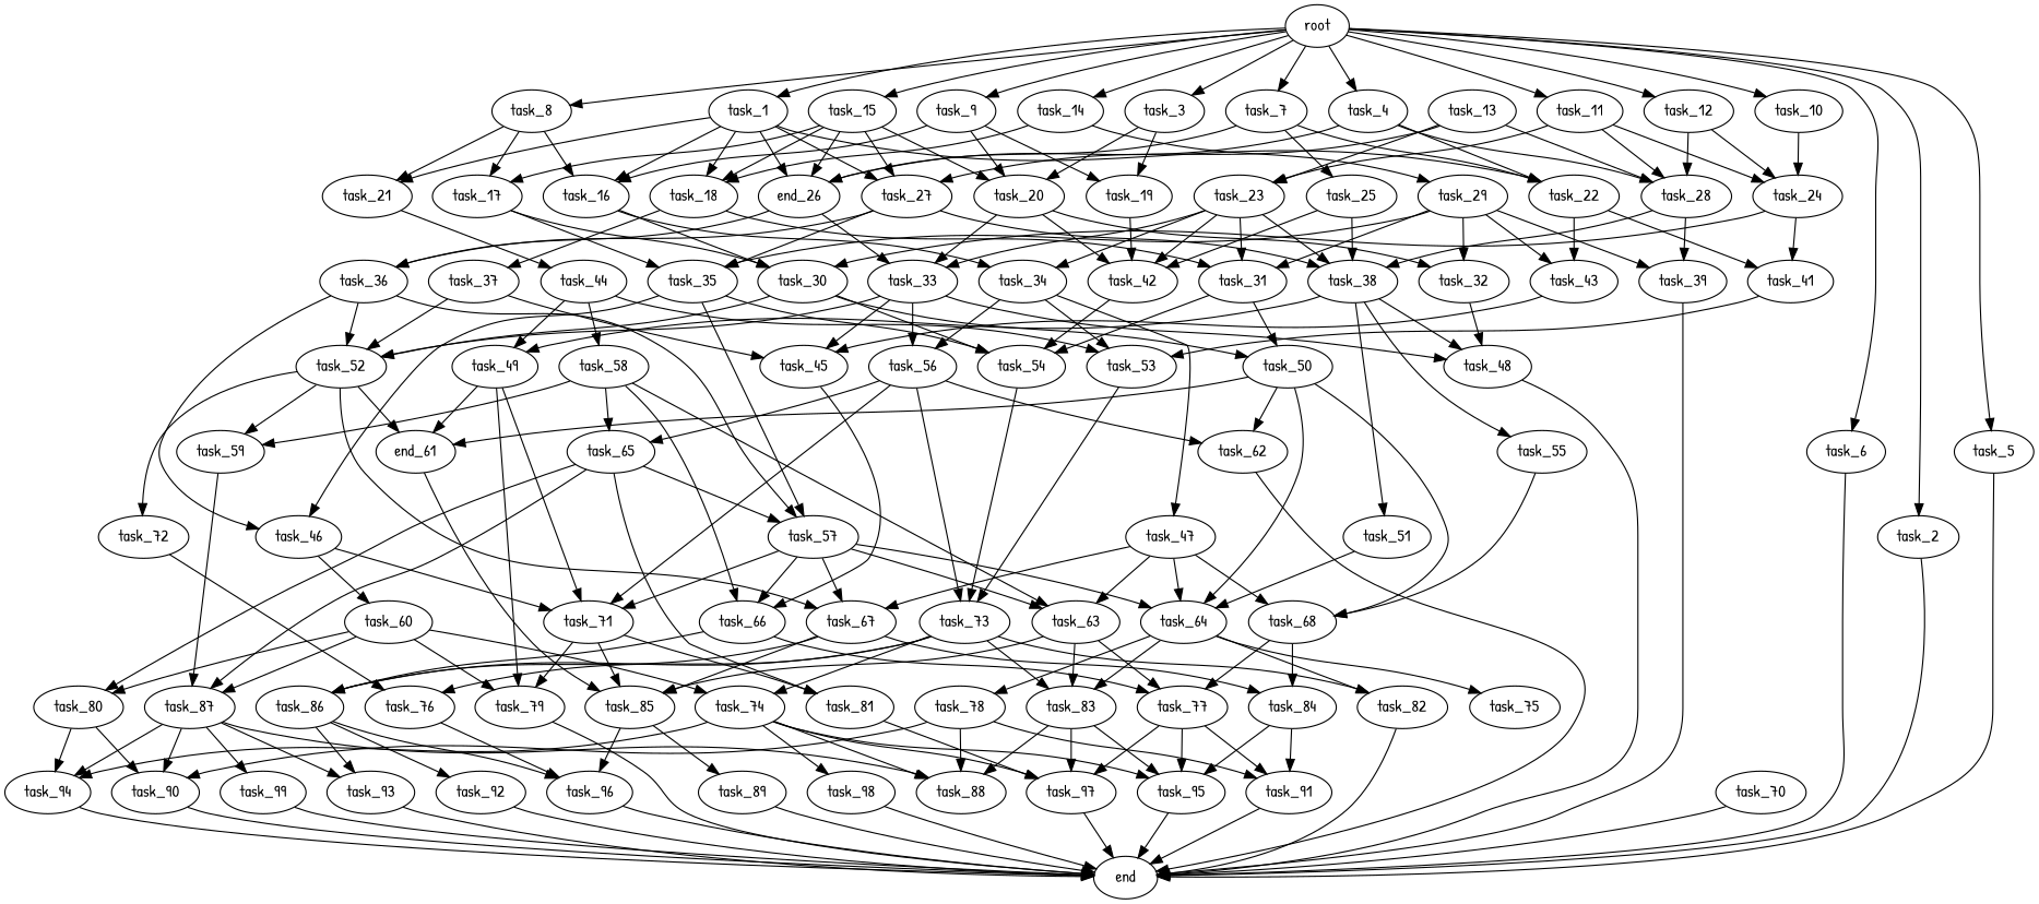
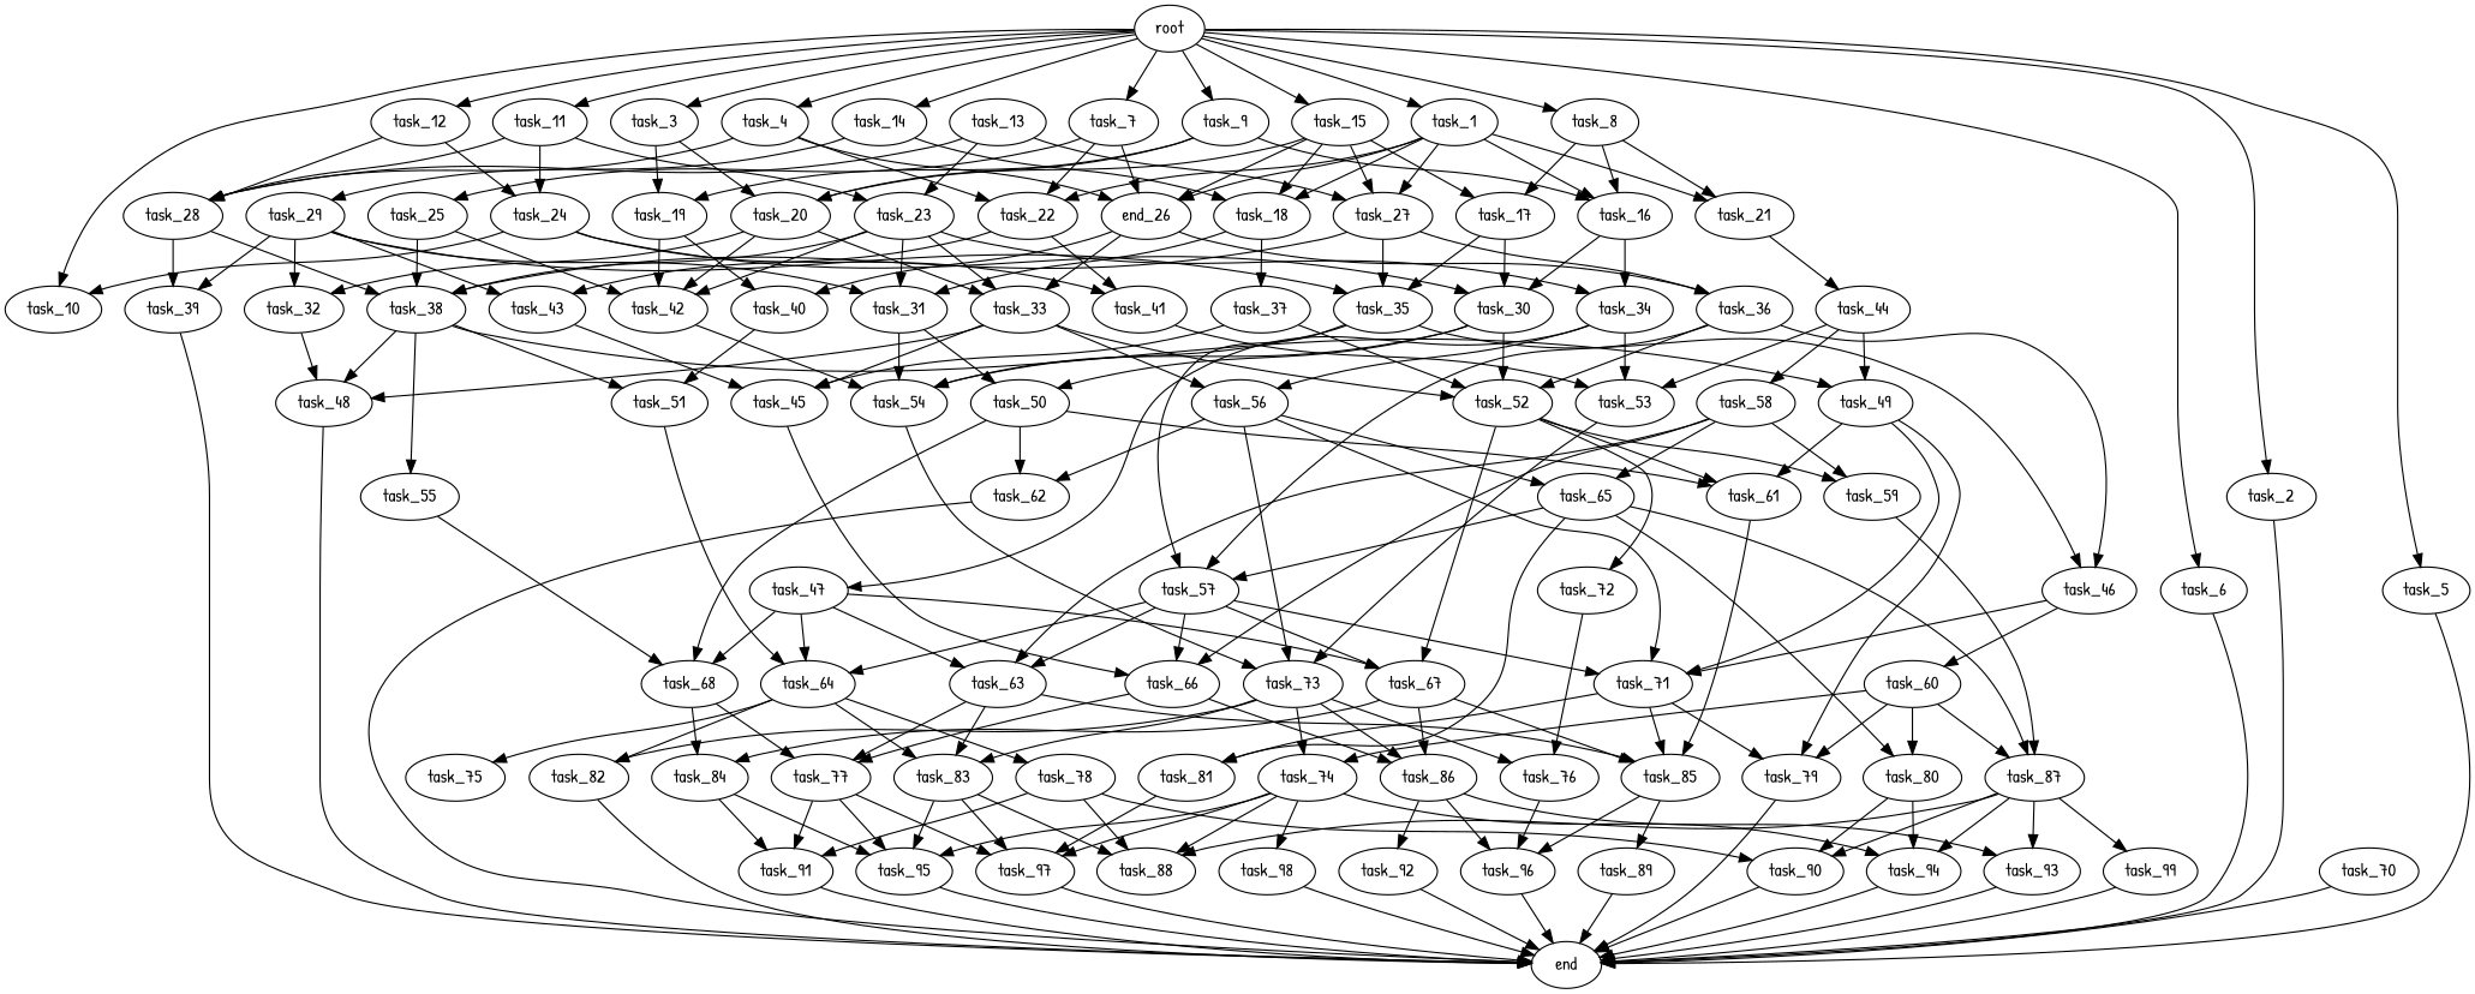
  digraph {
    fontname="Patrick Hand"
    node [fontname="Patrick Hand"]
    edge [fontname="Patrick Hand"]
    task_66
    task_77
    task_86
    task_91
    task_95
    task_97
    task_93
    task_92
    task_96
    task_71
    task_79
    task_81
    task_85
    end
    task_89
    task_27
    task_38
    task_36
    task_35
    task_49
    task_48
    task_55
    task_51
    task_57
    task_52
    task_46
    task_54
    task_34
    task_47
    task_56
    task_53
    task_63
    task_64
    task_67
    task_68
    task_65
    task_73
    task_62
    task_80
    task_90
    task_94
    task_83
    task_88
    task_87
    task_99
    n46 [label=end_26]
+   task_40
    task_33
    task_45
    task_25
    task_42
    task_44
    task_58
    task_59
-   task_61 [label=end_61]
+   task_61
    task_19
    task_82
    task_78
    task_75
    task_84
    task_29
    task_32
    task_43
    task_39
    task_31
    task_50
    task_20
    task_76
    task_74
    task_15
    task_18
    task_17
    task_37
    task_30
    task_16
    task_98
    task_10
    task_24
    task_41
    task_72
    task_23
    task_28
    task_4
    task_22
    task_9
    task_14
    task_12
    task_60
    task_70
    task_11
    task_6
    root
    task_1
    task_2
    task_5
    task_7
    task_3
    task_8
    task_21
    task_13
    task_66 -> task_77
    task_66 -> task_86
    task_77 -> task_91
    task_77 -> task_95
    task_77 -> task_97
    task_86 -> task_93
    task_86 -> task_92
    task_86 -> task_96
    task_91 -> end
    task_95 -> end
    task_97 -> end
    task_93 -> end
    task_92 -> end
    task_96 -> end
    task_71 -> task_79
    task_71 -> task_81
    task_71 -> task_85
    task_79 -> end
    task_81 -> task_97
    task_85 -> task_96
    task_85 -> task_89
    task_89 -> end
    task_27 -> task_38
    task_27 -> task_36
    task_27 -> task_35
    task_38 -> task_49
    task_38 -> task_48
    task_38 -> task_55
    task_38 -> task_51
    task_36 -> task_57
    task_36 -> task_52
    task_36 -> task_46
    task_35 -> task_57
    task_35 -> task_46
    task_35 -> task_54
    task_49 -> task_71
    task_49 -> task_79
    task_49 -> task_61
    task_48 -> end
    task_55 -> task_68
    task_51 -> task_64
    task_57 -> task_66
    task_57 -> task_71
    task_57 -> task_63
    task_57 -> task_64
    task_57 -> task_67
    task_52 -> task_67
    task_52 -> task_59
    task_52 -> task_61
    task_52 -> task_72
    task_46 -> task_71
    task_46 -> task_60
    task_54 -> task_73
    task_34 -> task_47
    task_34 -> task_56
    task_34 -> task_53
    task_47 -> task_63
    task_47 -> task_64
    task_47 -> task_67
    task_47 -> task_68
    task_56 -> task_71
    task_56 -> task_65
    task_56 -> task_73
    task_56 -> task_62
    task_53 -> task_73
    task_63 -> task_77
    task_63 -> task_85
    task_63 -> task_83
    task_64 -> task_83
    task_64 -> task_82
    task_64 -> task_78
    task_64 -> task_75
    task_67 -> task_86
    task_67 -> task_85
    task_67 -> task_84
    task_68 -> task_77
    task_68 -> task_84
    task_65 -> task_81
    task_65 -> task_57
    task_65 -> task_80
    task_65 -> task_87
    task_73 -> task_86
    task_73 -> task_83
    task_73 -> task_82
    task_73 -> task_76
    task_73 -> task_74
    task_62 -> end
    task_80 -> task_90
    task_80 -> task_94
    task_90 -> end
    task_94 -> end
    task_83 -> task_95
    task_83 -> task_97
    task_83 -> task_88
    task_87 -> task_93
    task_87 -> task_90
    task_87 -> task_94
    task_87 -> task_88
    task_87 -> task_99
    task_99 -> end
    n46 -> task_36
+   n46 -> task_40
    n46 -> task_33
+   task_40 -> task_51
    task_33 -> task_48
    task_33 -> task_52
    task_33 -> task_56
    task_33 -> task_45
    task_45 -> task_66
    task_25 -> task_38
    task_25 -> task_42
    task_42 -> task_54
    task_44 -> task_49
    task_44 -> task_53
    task_44 -> task_58
    task_58 -> task_66
    task_58 -> task_63
    task_58 -> task_65
    task_58 -> task_59
    task_59 -> task_87
    task_61 -> task_85
+   task_19 -> task_40
    task_19 -> task_42
    task_82 -> end
    task_78 -> task_91
    task_78 -> task_90
    task_78 -> task_88
    task_84 -> task_91
    task_84 -> task_95
    task_29 -> task_35
    task_29 -> task_32
    task_29 -> task_43
    task_29 -> task_39
    task_29 -> task_31
    task_32 -> task_48
    task_43 -> task_45
    task_39 -> end
    task_31 -> task_54
    task_31 -> task_50
-   task_50 -> task_64
    task_50 -> task_68
    task_50 -> task_62
    task_50 -> task_61
    task_20 -> task_33
    task_20 -> task_42
    task_20 -> task_32
    task_76 -> task_96
    task_74 -> task_95
    task_74 -> task_97
    task_74 -> task_94
    task_74 -> task_88
    task_74 -> task_98
    task_15 -> task_27
    task_15 -> n46
    task_15 -> task_20
    task_15 -> task_18
    task_15 -> task_17
    task_18 -> task_31
    task_18 -> task_37
    task_17 -> task_35
    task_17 -> task_30
    task_37 -> task_52
    task_37 -> task_45
    task_30 -> task_52
    task_30 -> task_54
    task_30 -> task_50
    task_16 -> task_34
    task_16 -> task_30
    task_98 -> end
-   task_10 -> task_24
+   task_24 -> task_10
    task_24 -> task_30
    task_24 -> task_41
    task_41 -> task_53
    task_72 -> task_76
    task_23 -> task_38
    task_23 -> task_34
    task_23 -> task_33
    task_23 -> task_42
    task_23 -> task_31
    task_28 -> task_38
    task_28 -> task_39
    task_4 -> n46
    task_4 -> task_28
    task_4 -> task_22
    task_22 -> task_43
    task_22 -> task_41
    task_9 -> task_19
    task_9 -> task_20
    task_9 -> task_16
    task_14 -> task_29
    task_14 -> task_18
    task_12 -> task_24
    task_12 -> task_28
    task_60 -> task_79
    task_60 -> task_80
    task_60 -> task_87
    task_60 -> task_74
    task_70 -> end
    task_11 -> task_24
    task_11 -> task_23
    task_11 -> task_28
    task_6 -> end
    root -> task_15
    root -> task_10
    root -> task_4
    root -> task_9
    root -> task_14
    root -> task_12
    root -> task_11
    root -> task_6
    root -> task_1
    root -> task_2
    root -> task_5
    root -> task_7
    root -> task_3
    root -> task_8
    task_1 -> task_27
    task_1 -> n46
    task_1 -> task_18
    task_1 -> task_16
    task_1 -> task_22
    task_1 -> task_21
    task_2 -> end
    task_5 -> end
    task_7 -> n46
    task_7 -> task_25
    task_7 -> task_22
    task_3 -> task_19
    task_3 -> task_20
    task_8 -> task_17
    task_8 -> task_16
    task_8 -> task_21
    task_21 -> task_44
    task_13 -> task_27
    task_13 -> task_23
    task_13 -> task_28
  }
